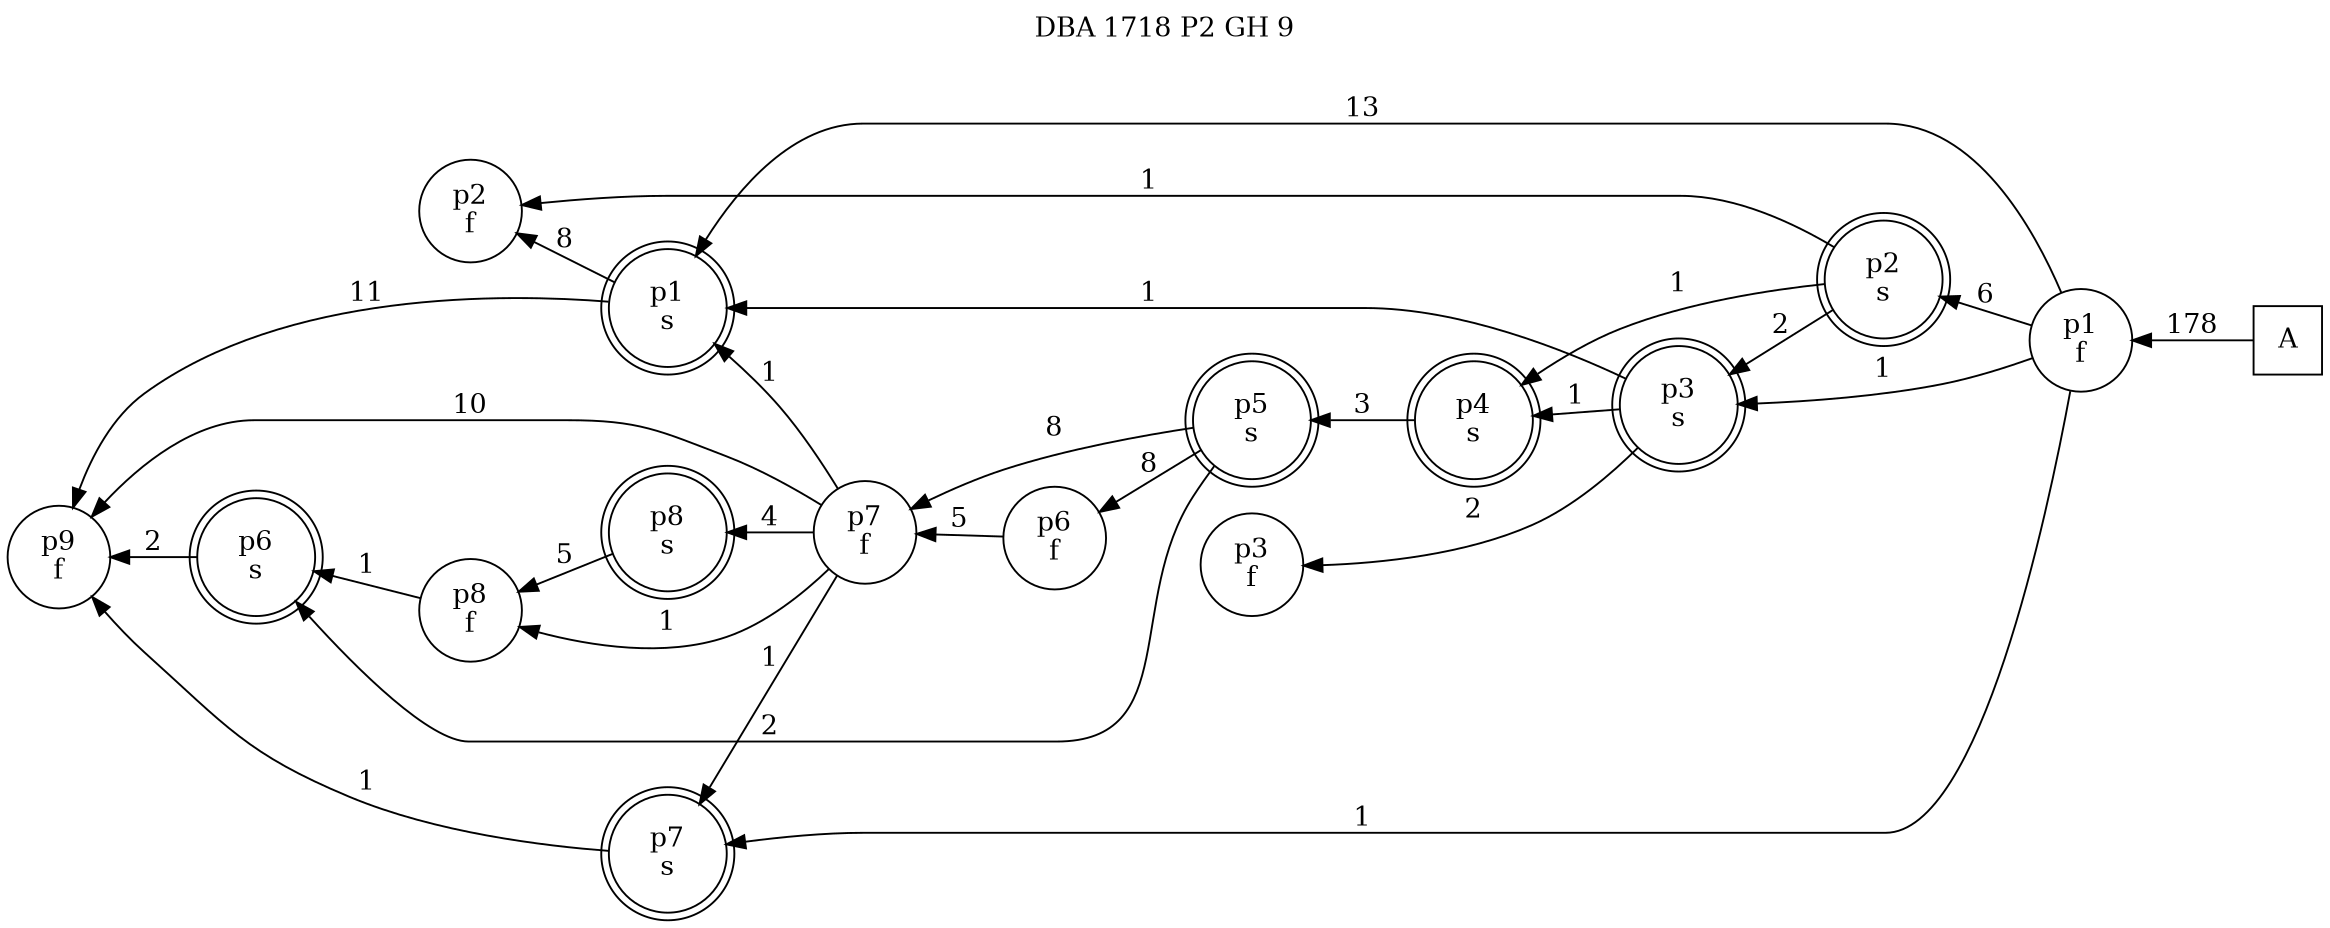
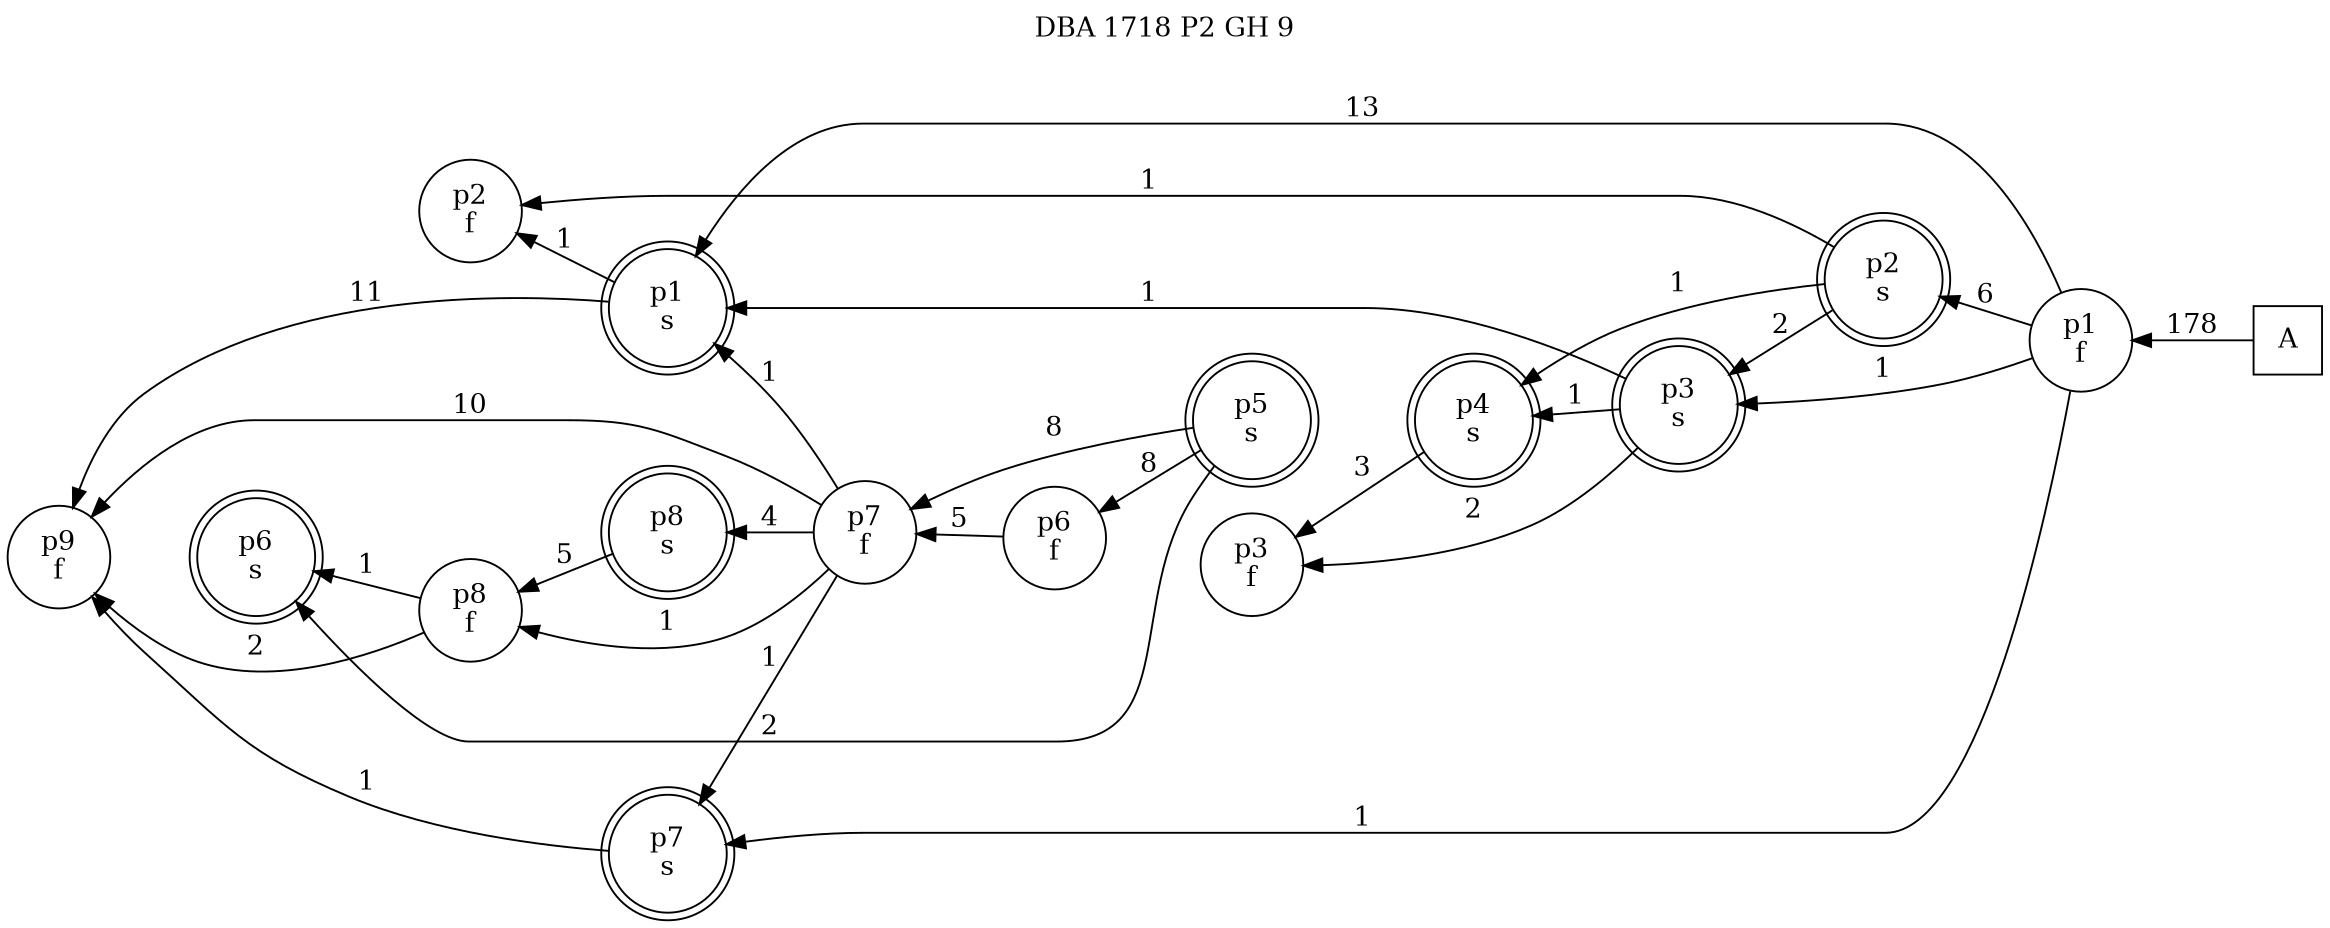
  digraph {
    label=" DBA 1718 P2 GH 9 "
    labelloc=tl
    rankdir=RL
    node [shape=doublecircle]
    n1 [label=A shape=square]
    n2 [label="p1\nf" shape=circle]
    n3 [label="p1\ns"]
    n4 [label="p2\ns"]
    n5 [label="p3\ns"]
    n6 [label="p7\ns"]
    n7 [label="p2\nf" shape=circle]
    n8 [label="p9\nf" shape=circle]
    n9 [label="p4\ns"]
    n10 [label="p3\nf" shape=circle]
    n11 [label="p5\ns"]
    n12 [label="p6\nf" shape=circle]
    n13 [label="p7\nf" shape=circle]
    n14 [label="p6\ns"]
    n15 [label="p8\ns"]
    n16 [label="p8\nf" shape=circle]
    n1 -> n2 [label=178]
    n2 -> n3 [label=13]
    n2 -> n4 [label=6]
    n2 -> n5 [label=1]
    n2 -> n6 [label=1]
-   n3 -> n7 [label=8]
+   n3 -> n7 [label=1]
    n3 -> n8 [label=11]
    n4 -> n5 [label=2]
    n4 -> n7 [label=1]
    n4 -> n9 [label=1]
    n5 -> n3 [label=1]
    n5 -> n9 [label=1]
    n5 -> n10 [label=2]
    n6 -> n8 [label=1]
-   n9 -> n11 [label=3]
+   n9 -> n10 [label=3]
    n11 -> n12 [label=8]
    n11 -> n13 [label=8]
    n11 -> n14 [label=2]
    n12 -> n13 [label=5]
    n13 -> n3 [label=1]
    n13 -> n6 [label=1]
    n13 -> n8 [label=10]
    n13 -> n15 [label=4]
    n13 -> n16 [label=1]
    n15 -> n16 [label=5]
-   n14 -> n8 [label=2]
+   n16 -> n8 [label=2]
    n16 -> n14 [label=1]
  }
